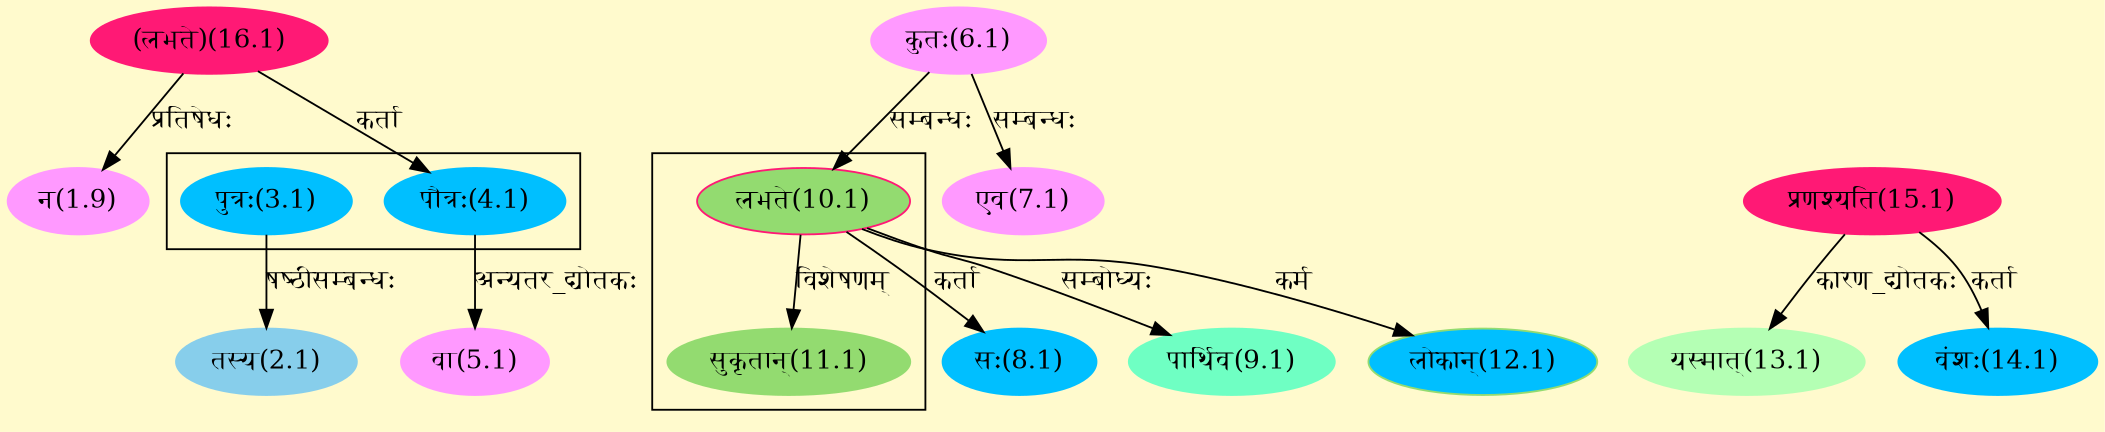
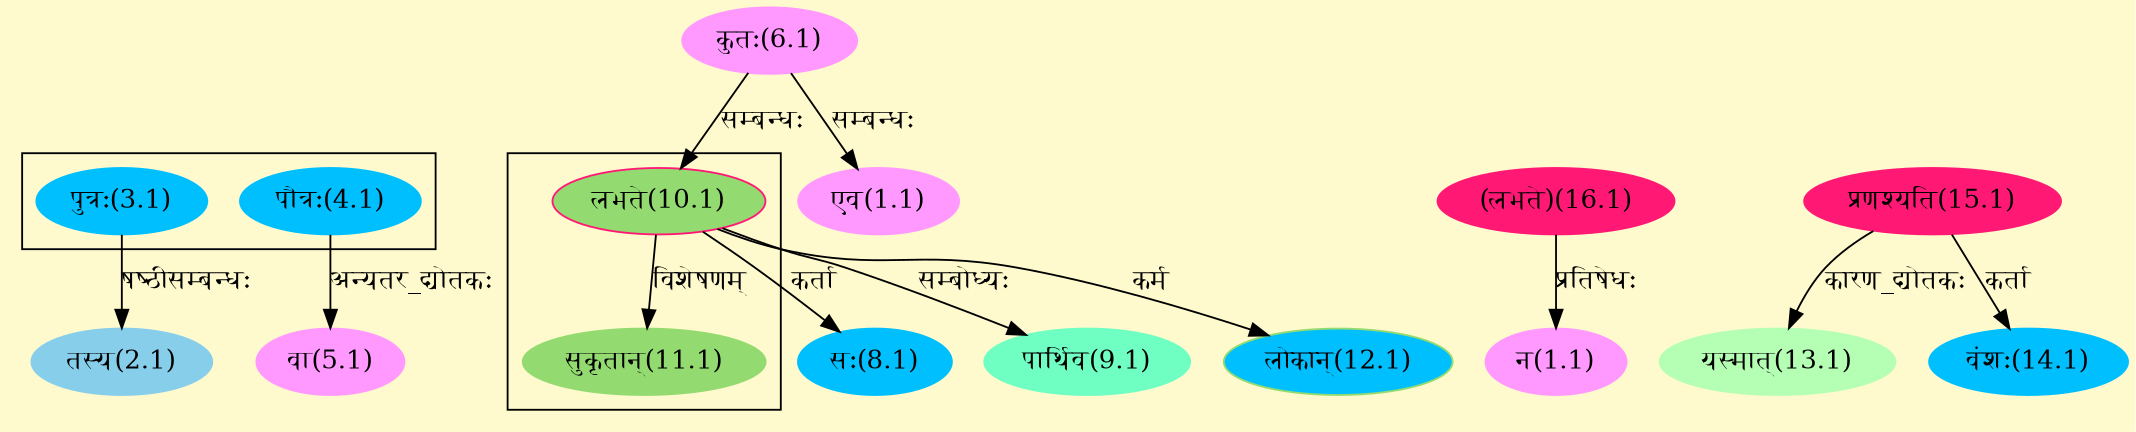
  digraph {
    bgcolor=lemonchiffon1
    compound=true
    rankdir=BT
    node [color="#00BFFF" style=filled]
    edge [dir=back]
    n1 [label="पुत्रः(3.1)"]
    n2 [label="पौत्रः(4.1)"]
    n3 [color="#93DB70" label="सुकृतान्(11.1)"]
    n4 [color="#FF1975" fillcolor="#93DB70" label="लभते(10.1)"]
    n5 [color="#FF1975" label="(लभते)(16.1)"]
    n6 [color="#FF99FF" label="कुतः(6.1)"]
-   n7 [color="#FF99FF" label="न(1.9)"]
+   n7 [color="#FF99FF" label="न(1.1)"]
    n8 [color="#87CEEB" label="तस्य(2.1)"]
    n9 [color="#FF99FF" label="वा(5.1)"]
-   n10 [color="#FF99FF" label="एव(7.1)"]
+   n10 [color="#FF99FF" label="एव(1.1)"]
    n11 [label="सः(8.1)"]
    n12 [color="#6FFFC3" label="पार्थिव(9.1)"]
    n13 [color="#93DB70" fillcolor="#00BFFF" label="लोकान्(12.1)"]
    n14 [color="#B4FFB4" label="यस्मात्(13.1)"]
    n15 [color="#FF1975" label="प्रणश्यति(15.1)"]
    n16 [label="वंशः(14.1)"]
    subgraph cluster_1 {
      n1
      n2
    }
    subgraph cluster_2 {
      n3
      n4
    }
-   n2 -> n5 [label="कर्ता"]
    n3 -> n4 [label="विशेषणम्"]
    n4 -> n6 [label="सम्बन्धः"]
    n7 -> n5 [label="प्रतिषेधः"]
    n8 -> n1 [label="षष्ठीसम्बन्धः"]
    n9 -> n2 [label="अन्यतर_द्योतकः"]
    n10 -> n6 [label="सम्बन्धः"]
    n11 -> n4 [label="कर्ता"]
    n12 -> n4 [label="सम्बोध्यः"]
    n13 -> n4 [label="कर्म"]
    n14 -> n15 [label="कारण_द्योतकः"]
    n16 -> n15 [label="कर्ता"]
  }
